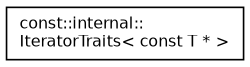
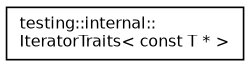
  digraph {
    rankdir=LR
-   n1 [color=black fillcolor=white fontname=Helvetica fontsize=10 height=0.2 label="const::internal::\lIteratorTraits\< const T * \>" shape=record style=filled width=0.4]
+   n1 [color=black fillcolor=white fontname=Helvetica fontsize=10 height=0.2 label="testing::internal::\lIteratorTraits\< const T * \>" shape=record style=filled width=0.4]
  }
